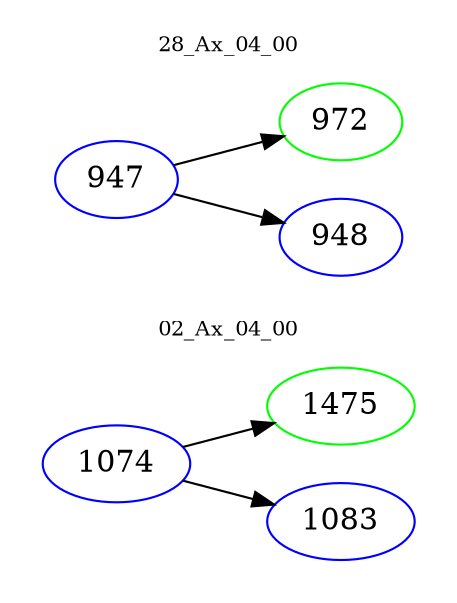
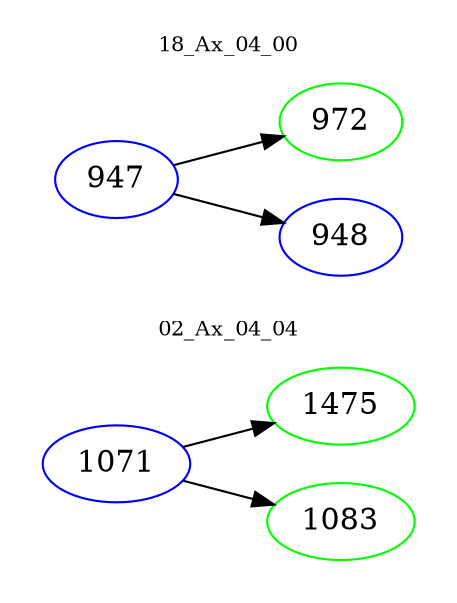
  digraph {
    rankdir=LR
    node [color=blue]
    edge [color=black]
-   n1 [label=1074]
-   n2 [label=1083]
+   n1 [label=1071]
+   n2 [color=green label=1083]
    n3 [color=green label=1475]
    n4 [label=947]
    n5 [label=948]
    n6 [color=green label=972]
    subgraph cluster_1 {
      color=white
      fontsize=10
-     label="02_Ax_04_00"
+     label="02_Ax_04_04"
      n1
      n2
      n3
    }
    subgraph cluster_2 {
      color=white
      fontsize=10
-     label="28_Ax_04_00"
+     label="18_Ax_04_00"
      n4
      n5
      n6
    }
    n1 -> n2
    n1 -> n3
    n4 -> n5
    n4 -> n6
  }
